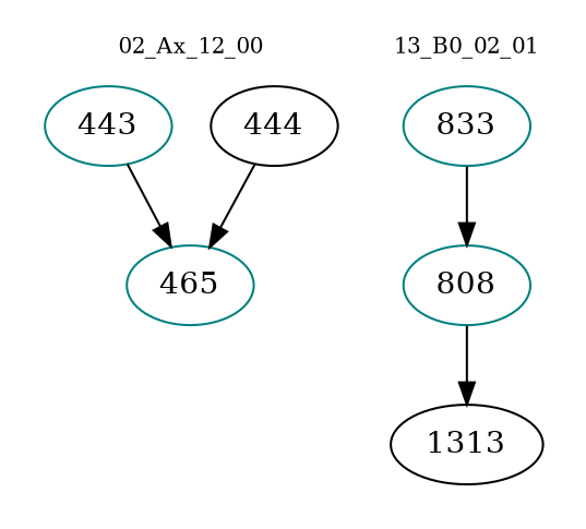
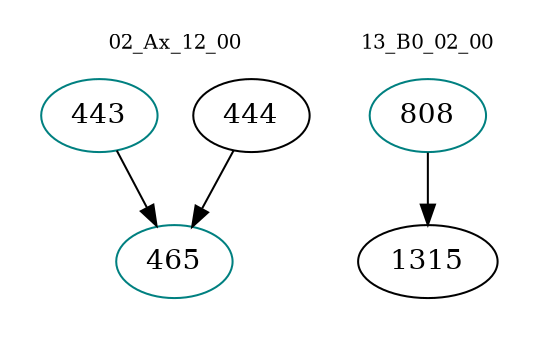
  digraph {
    node [color=teal]
    edge [color=black]
    n1 [color=black label=444]
    n2 [label=443]
    n3 [label=465]
-   n4 [label=833]
    n5 [label=808]
-   n6 [color=black label=1313]
+   n6 [color=black label=1315]
    subgraph cluster_1 {
      color=white
      fontsize=10
      label="02_Ax_12_00"
      n1
      n2
      n3
    }
    subgraph cluster_2 {
      color=white
      fontsize=10
-     label="13_B0_02_01"
-     n4
+     label="13_B0_02_00"
      n5
      n6
    }
    n1 -> n3
    n2 -> n3
-   n4 -> n5
    n5 -> n6
  }
